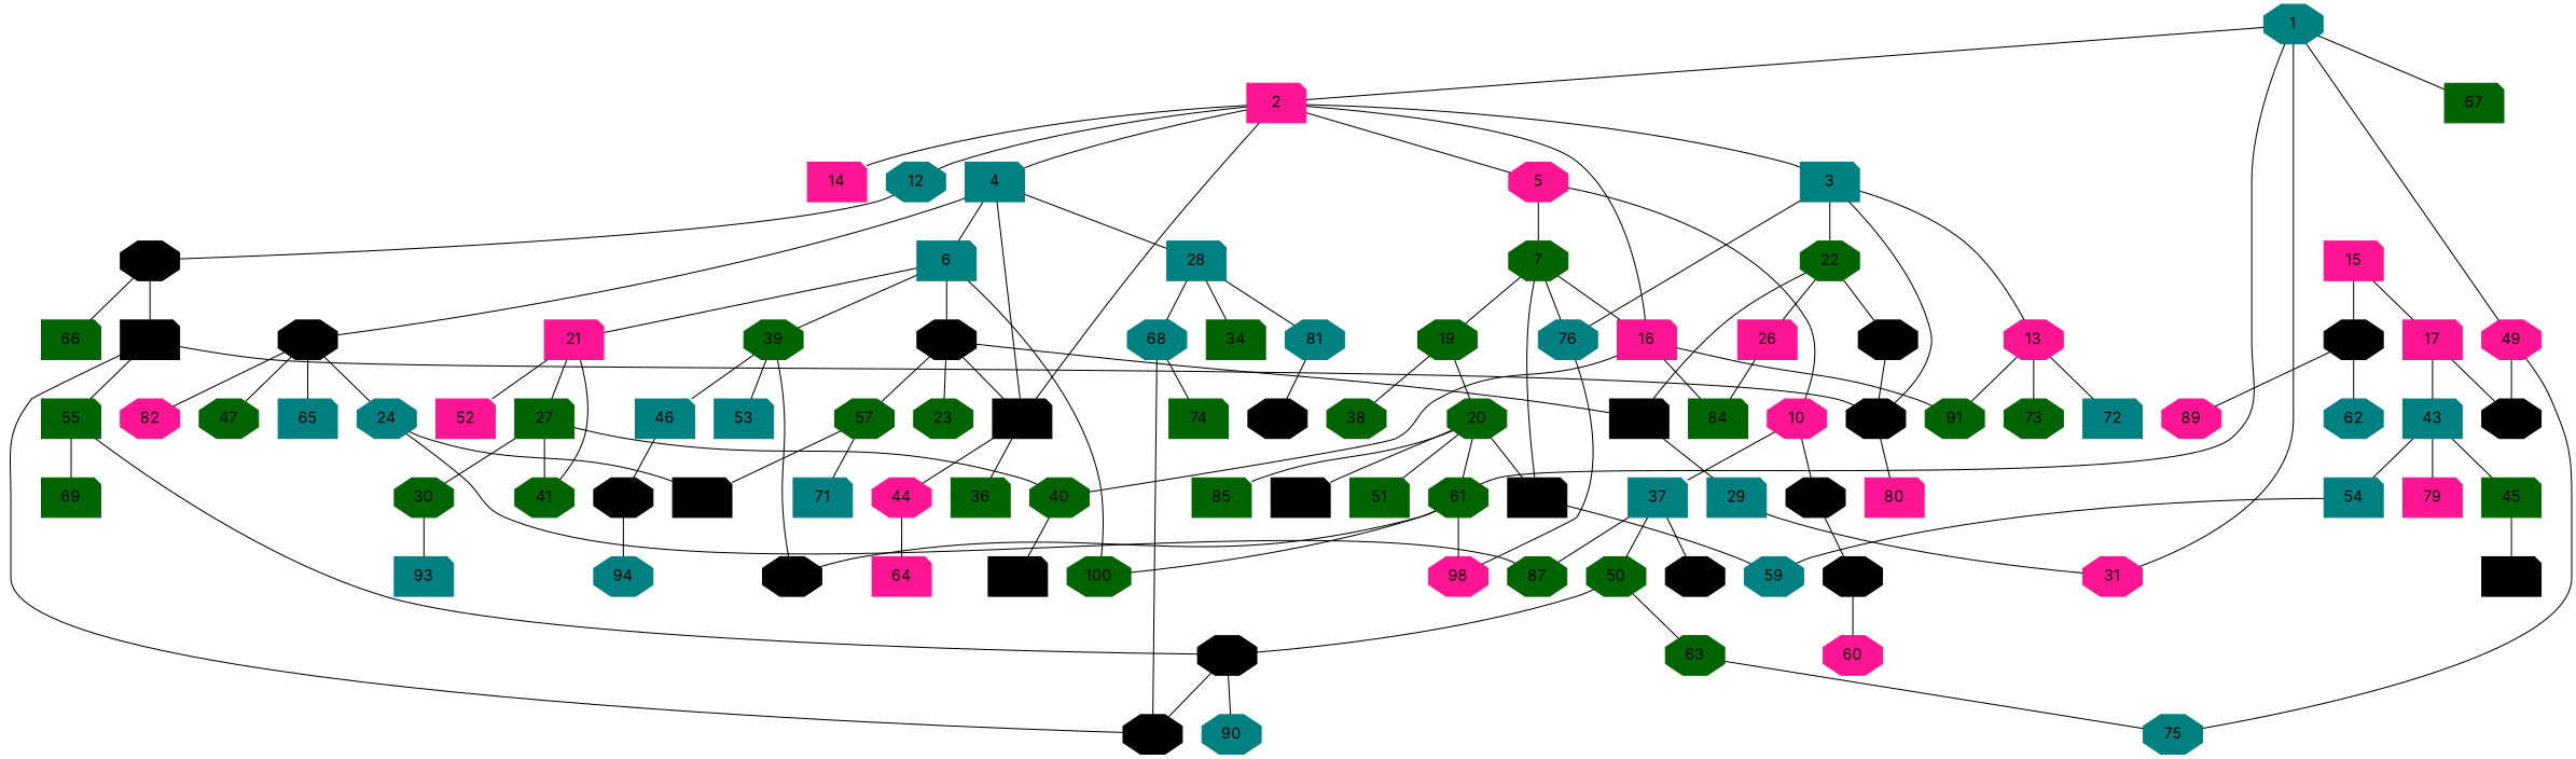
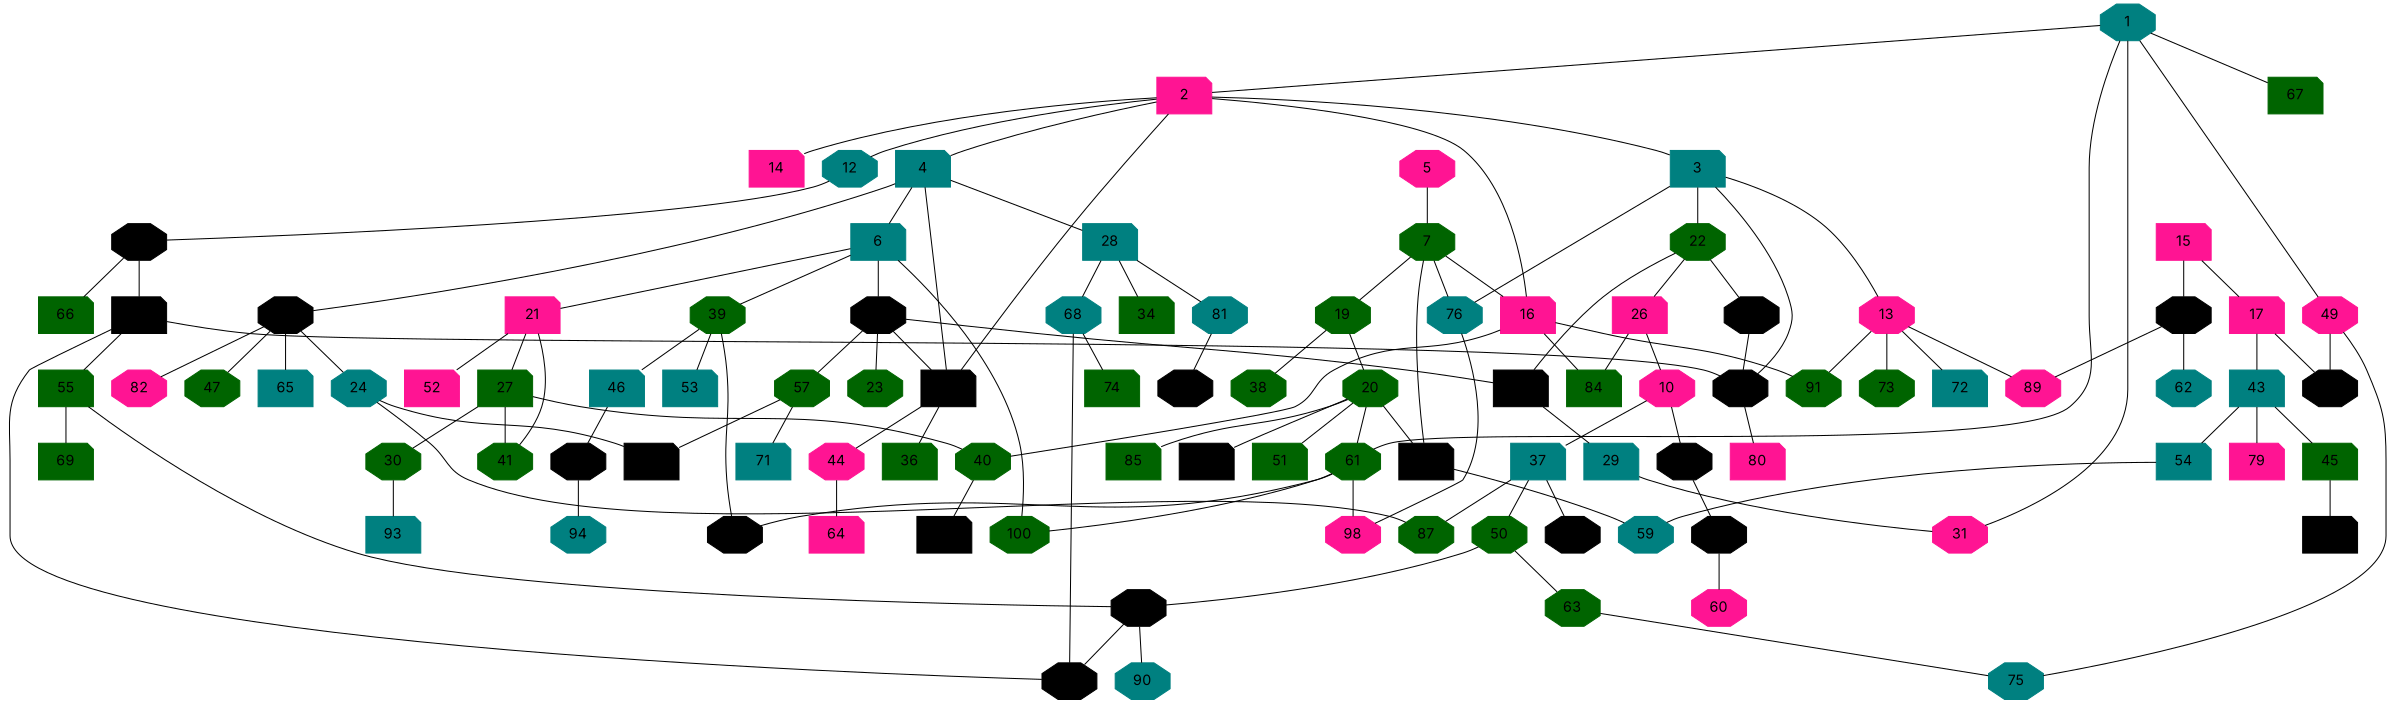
  graph {
    fontname=Inter
    node [color=darkgreen fontname=Inter shape=octagon style=filled]
    edge [fontname=Inter]
    1 [color=teal]
    2 [color=deeppink shape=note]
    31 [color=deeppink]
    49 [color=deeppink]
    61
    67 [shape=note]
    3 [color=teal shape=note]
    4 [color=teal shape=note]
    5 [color=deeppink]
    11 [color=black shape=note]
    12 [color=teal]
    14 [color=deeppink shape=note]
    16 [color=deeppink shape=note]
    92 [color=black]
    75 [color=teal]
    100
    96 [color=black]
    98 [color=deeppink]
    13 [color=deeppink]
    22
    76 [color=teal]
    78 [color=black]
    6 [color=teal shape=note]
    8 [color=black]
    28 [color=teal shape=note]
    7
    10 [color=deeppink]
    36 [shape=note]
    44 [color=deeppink]
    32 [color=black]
    91
    40
    84 [shape=note]
    72 [color=teal shape=note]
    73
    89 [color=deeppink]
    25 [color=black shape=note]
    26 [color=deeppink shape=note]
    77 [color=black]
    80 [color=deeppink shape=note]
    9 [color=black]
    21 [color=deeppink shape=note]
    39
    24 [color=teal]
    47
    65 [color=teal shape=note]
    82 [color=deeppink]
    34 [shape=note]
    68 [color=teal]
    81 [color=teal]
    19
    58 [color=black shape=note]
    18 [color=black]
    37 [color=teal shape=note]
    23
    57
    27 [shape=note]
    41
    52 [color=deeppink shape=note]
    46 [color=teal shape=note]
    53 [color=teal shape=note]
    20
    38
    59 [color=teal]
    87
    97 [color=black shape=note]
    29 [color=teal shape=note]
    71 [color=teal shape=note]
    48 [color=black]
    42 [color=black]
    50
    64 [color=deeppink shape=note]
    35 [color=black shape=note]
    66 [shape=note]
    15 [color=deeppink shape=note]
    17 [color=deeppink shape=note]
    33 [color=black]
    43 [color=teal shape=note]
    62 [color=teal]
    88 [color=black shape=note]
    45 [shape=note]
    54 [color=teal shape=note]
    79 [color=deeppink shape=note]
    60 [color=deeppink]
    51 [shape=note]
    85 [shape=note]
    99 [color=black shape=note]
    30
    93 [color=teal shape=note]
    95 [color=black]
    74 [shape=note]
    83 [color=black]
    55 [shape=note]
    70 [color=black]
    69 [shape=note]
    63
    86 [color=black]
    56 [color=black shape=note]
    94 [color=teal]
    90 [color=teal]
    1 -- 2
    1 -- 31
    1 -- 49
    1 -- 61
    1 -- 67
    2 -- 3
    2 -- 4
-   2 -- 5
    2 -- 11
    2 -- 12
    2 -- 14
    2 -- 16
    49 -- 92
    49 -- 75
    61 -- 100
    61 -- 96
    61 -- 98
    3 -- 13
    3 -- 22
    3 -- 76
    3 -- 78
    4 -- 11
    4 -- 6
    4 -- 8
    4 -- 28
    5 -- 7
-   5 -- 10
+   26 -- 10
    11 -- 36
    11 -- 44
    12 -- 32
    16 -- 91
    16 -- 40
    16 -- 84
    13 -- 91
    13 -- 72
    13 -- 73
+   13 -- 89
    22 -- 25
    22 -- 26
    22 -- 77
    76 -- 98
    78 -- 80
    6 -- 100
    6 -- 9
    6 -- 21
    6 -- 39
    8 -- 24
    8 -- 47
    8 -- 65
    8 -- 82
    28 -- 34
    28 -- 68
    28 -- 81
    7 -- 16
    7 -- 76
    7 -- 19
    7 -- 58
    10 -- 18
    10 -- 37
    44 -- 64
    32 -- 35
    32 -- 66
    40 -- 88
    25 -- 29
    26 -- 84
    77 -- 78
    9 -- 11
    9 -- 25
    9 -- 23
    9 -- 57
    21 -- 27
    21 -- 41
    21 -- 52
    39 -- 96
    39 -- 46
    39 -- 53
    24 -- 87
    24 -- 97
    68 -- 95
    68 -- 74
    81 -- 83
    19 -- 20
    19 -- 38
    58 -- 59
    18 -- 48
    37 -- 87
    37 -- 42
    37 -- 50
    57 -- 97
    57 -- 71
    27 -- 40
    27 -- 41
    27 -- 30
    46 -- 86
    20 -- 61
    20 -- 58
    20 -- 51
    20 -- 85
    20 -- 99
    29 -- 31
    48 -- 60
    50 -- 70
    50 -- 63
    35 -- 78
    35 -- 95
    35 -- 55
    15 -- 17
    15 -- 33
    17 -- 92
    17 -- 43
    33 -- 89
    33 -- 62
    43 -- 45
    43 -- 54
    43 -- 79
    45 -- 56
    54 -- 59
    30 -- 93
    55 -- 70
    55 -- 69
    70 -- 95
    70 -- 90
    63 -- 75
    86 -- 94
  }
